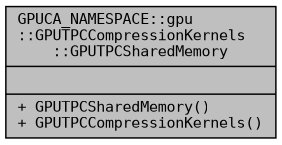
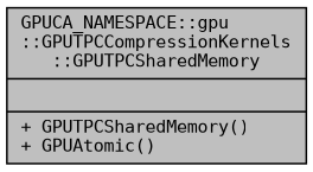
  digraph {
    fontname="DejaVu Sans Mono"
-   n1 [color=black fillcolor=grey75 fontcolor=black fontname="DejaVu Sans Mono" fontsize=10 height=0.2 label="{GPUCA_NAMESPACE::gpu\l::GPUTPCCompressionKernels\l::GPUTPCSharedMemory\n||+ GPUTPCSharedMemory()\l+ GPUTPCCompressionKernels()\l}" shape=record style=filled width=0.4]
+   n1 [color=black fillcolor=grey75 fontcolor=black fontname="DejaVu Sans Mono" fontsize=10 height=0.2 label="{GPUCA_NAMESPACE::gpu\l::GPUTPCCompressionKernels\l::GPUTPCSharedMemory\n||+ GPUTPCSharedMemory()\l+ GPUAtomic()\l}" shape=record style=filled width=0.4]
  }
